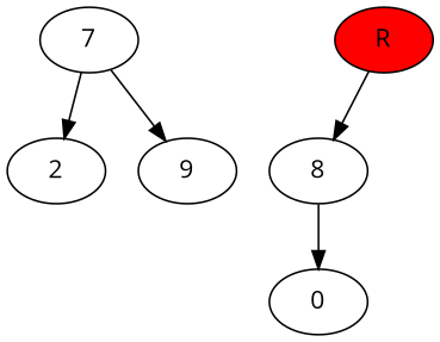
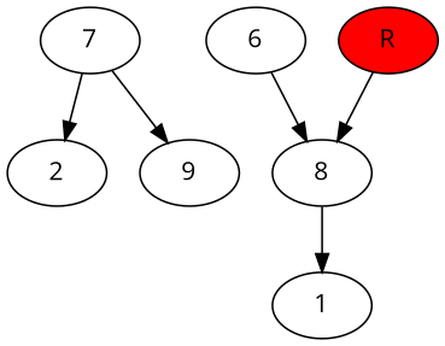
  digraph {
    fontname="Open Sans"
    node [fontname="Open Sans"]
    edge [fontname="Open Sans"]
    7
    2
    9
+   6
    8
-   1 [label=0]
+   1
    R [fillcolor="#ff0000" style=filled]
    7 -> 2
    7 -> 9
+   6 -> 8
    8 -> 1
    R -> 8
  }
